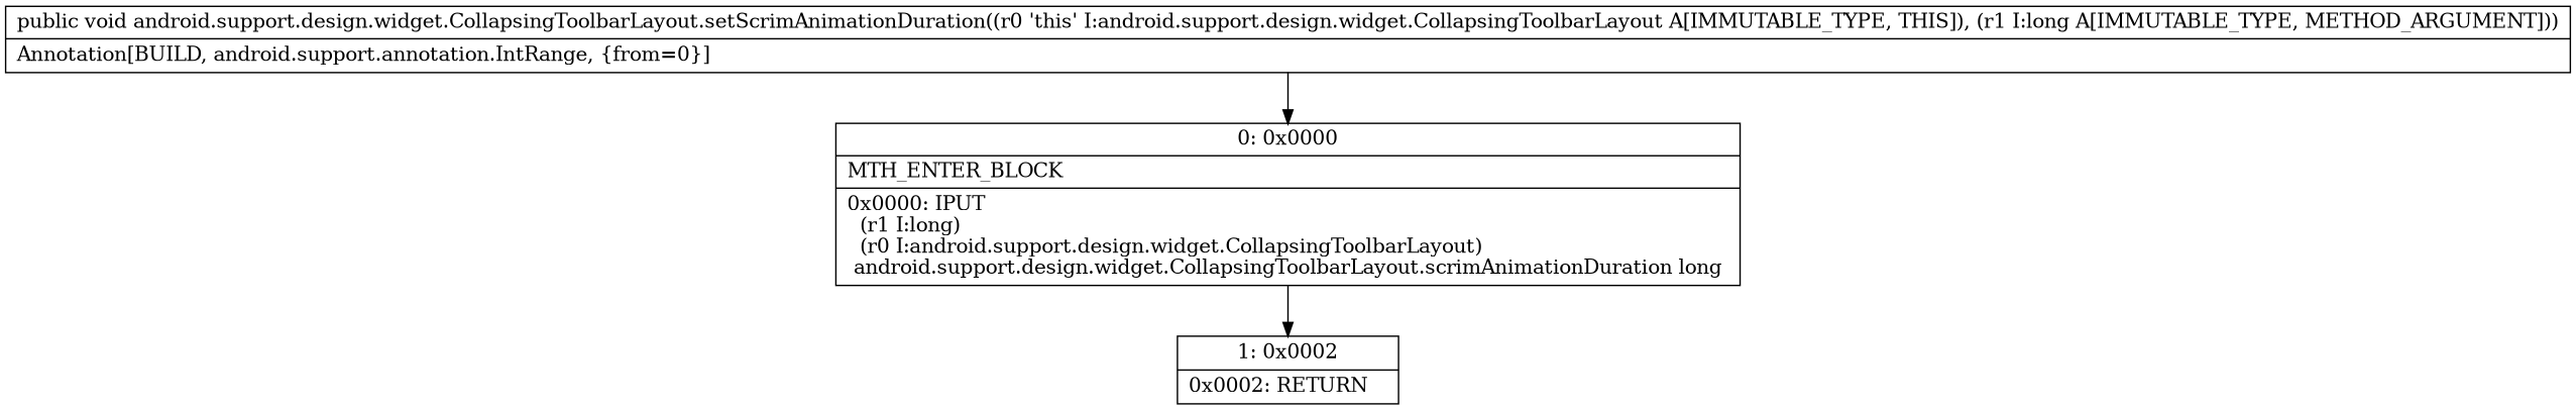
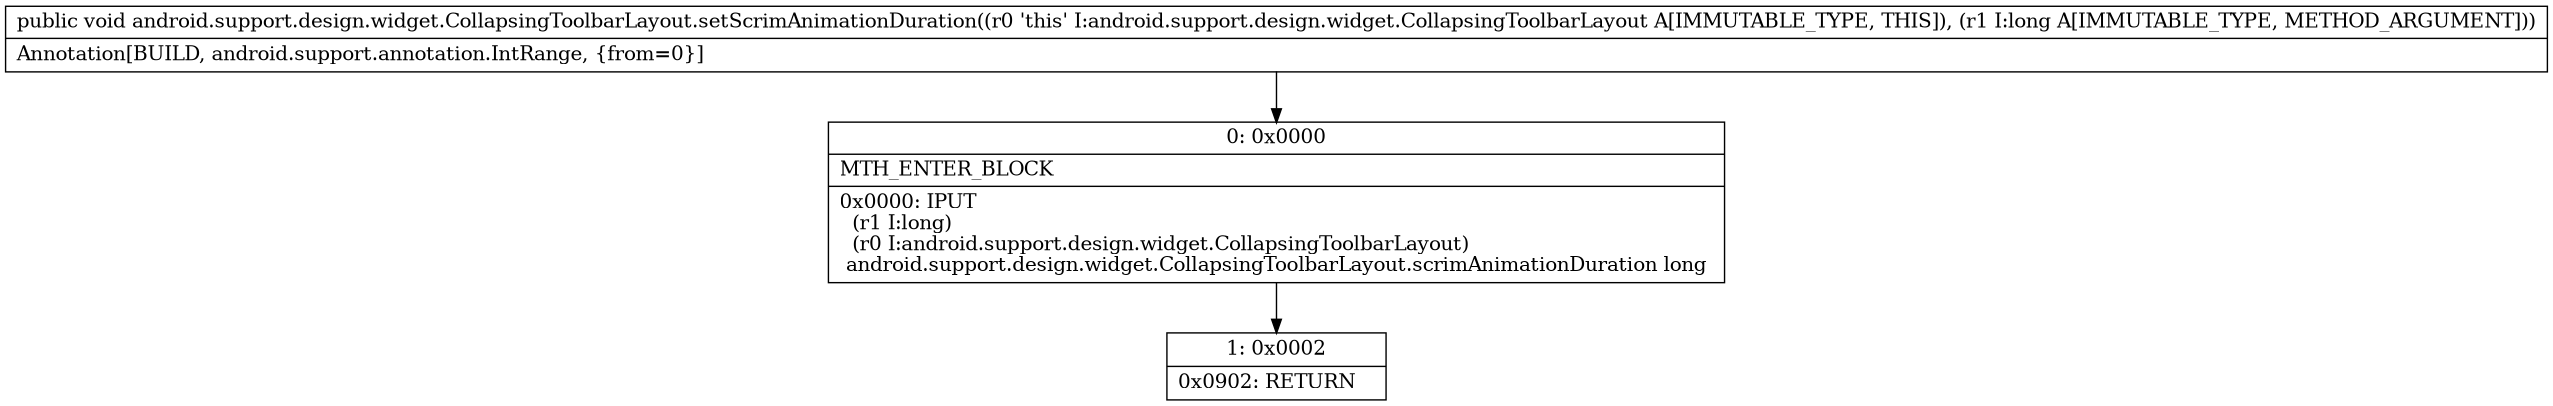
  digraph {
    node [shape=record]
    n1 [label="{0\:\ 0x0000|MTH_ENTER_BLOCK\l|0x0000: IPUT  \l  (r1 I:long)\l  (r0 I:android.support.design.widget.CollapsingToolbarLayout)\l android.support.design.widget.CollapsingToolbarLayout.scrimAnimationDuration long \l}"]
-   n2 [label="{1\:\ 0x0002|0x0002: RETURN   \l}"]
+   n2 [label="{1\:\ 0x0002|0x0902: RETURN   \l}"]
    n3 [label="{public void android.support.design.widget.CollapsingToolbarLayout.setScrimAnimationDuration((r0 'this' I:android.support.design.widget.CollapsingToolbarLayout A[IMMUTABLE_TYPE, THIS]), (r1 I:long A[IMMUTABLE_TYPE, METHOD_ARGUMENT]))  | Annotation[BUILD, android.support.annotation.IntRange, \{from=0\}]\l}"]
    n1 -> n2
    n3 -> n1
  }
